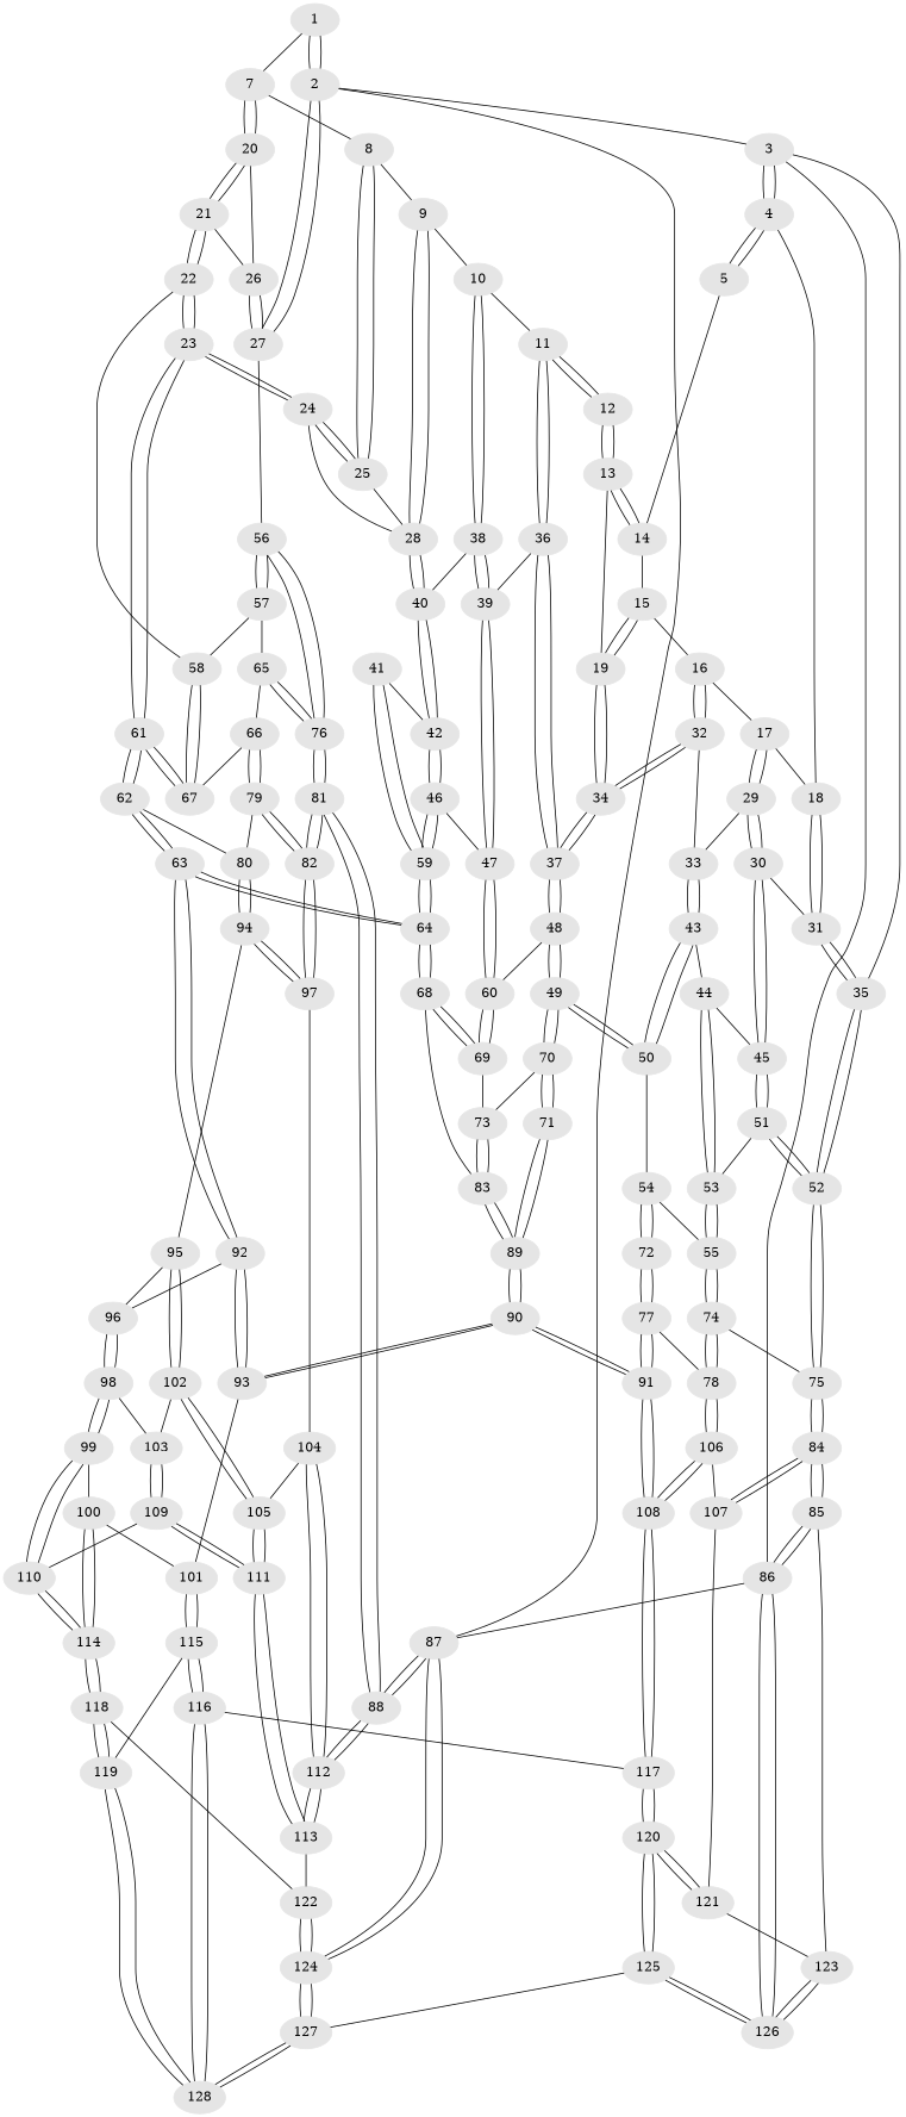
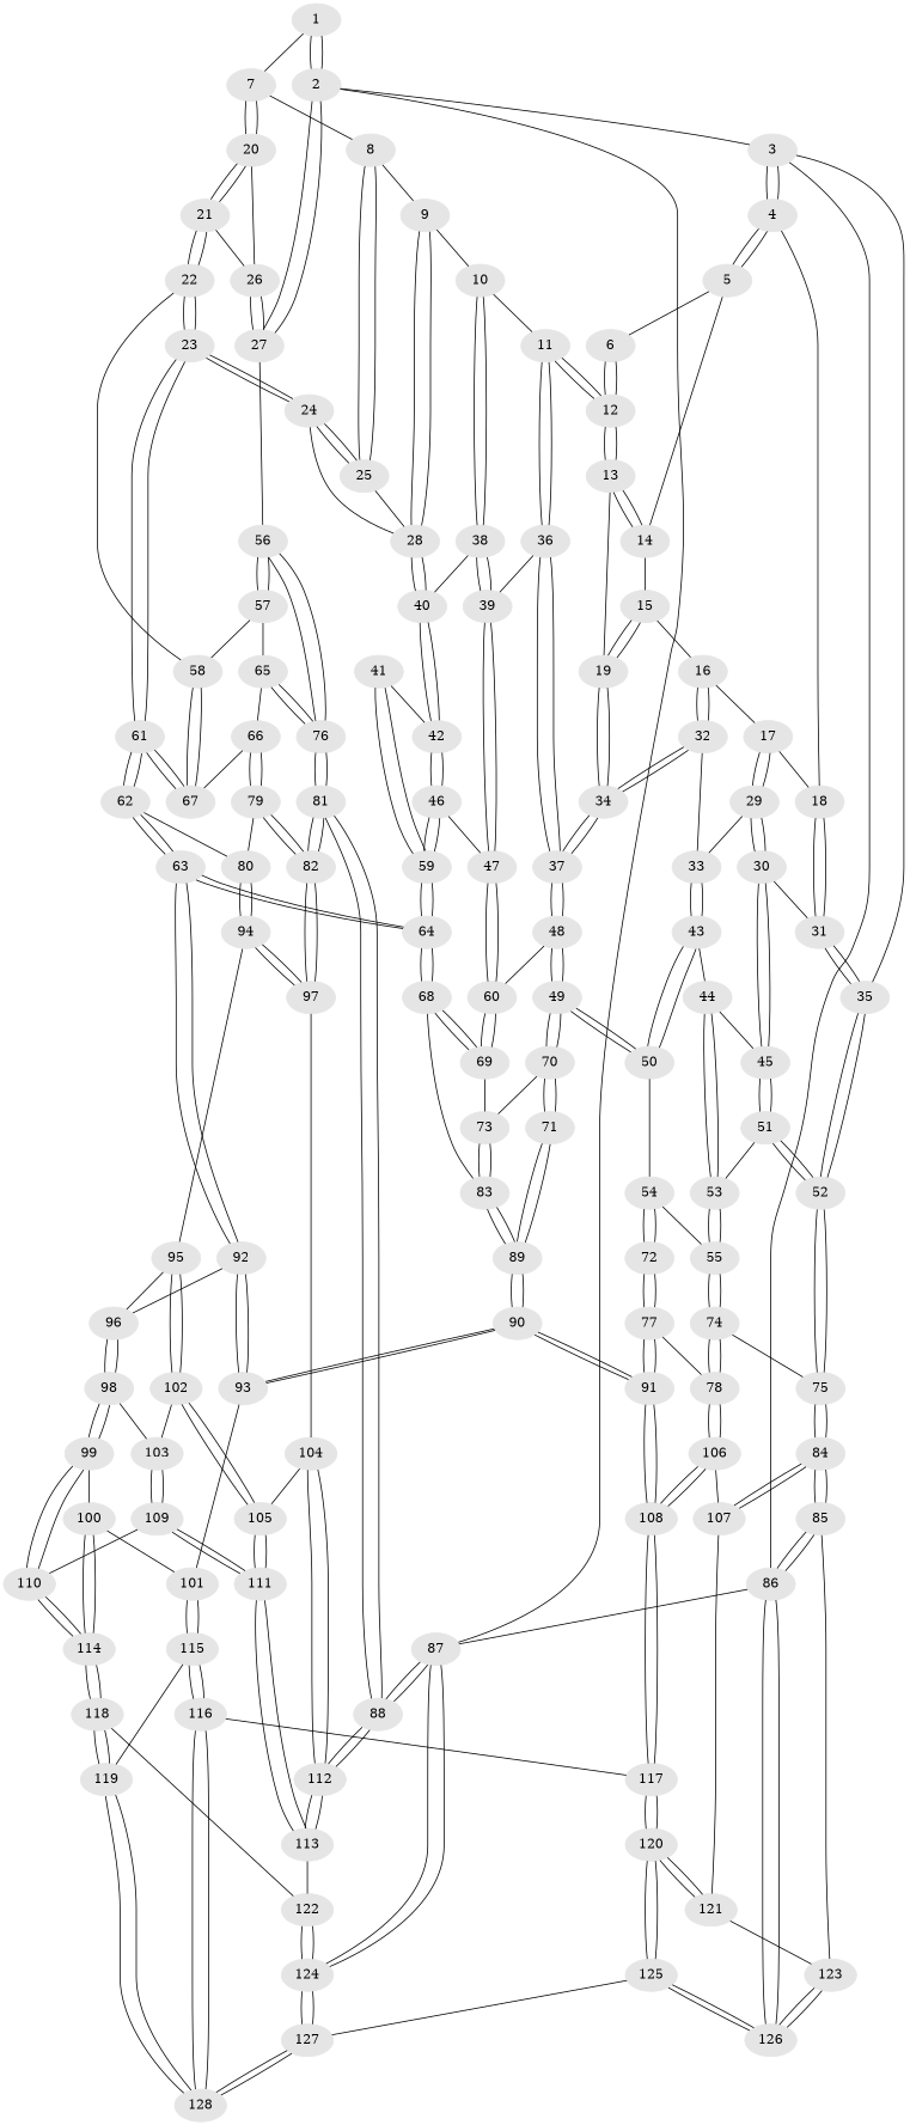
  graph {
    node [color=gray90 style=filled]
    1
    2
    7
    3
    27
    87
    8
    20
    4
    35
    86
    56
    88
    124
    5
    18
    52
    126
+   6
    14
    31
    12
    15
    13
    9
    25
    21
    26
    10
    28
    11
    38
    40
    36
    39
    37
    19
    34
    16
    17
    32
    29
    33
    30
    22
    23
    58
    24
    61
    67
    62
    41
    42
    59
    57
    76
    45
    43
    51
    44
    50
    48
    75
    47
    60
    49
    46
    64
    53
    54
    55
    69
    70
    73
    71
    72
    84
    74
    77
    78
    65
    81
    66
    68
    63
    80
    92
    94
    93
    96
    83
    79
    82
    89
    90
    91
    106
    85
    107
    108
    97
    95
    112
    104
    123
    121
    127
    113
    101
    117
    98
    115
    102
    103
    105
    99
    100
    110
    109
    114
    118
    116
    119
    111
    120
    122
    128
    125
    1 -- 2
    1 -- 2
    1 -- 7
    2 -- 3
    2 -- 27
    2 -- 27
    2 -- 87
    7 -- 8
    7 -- 20
    7 -- 20
    3 -- 4
    3 -- 4
    3 -- 35
    3 -- 86
    27 -- 56
    87 -- 88
    87 -- 88
    87 -- 124
    87 -- 124
    8 -- 9
    8 -- 25
    8 -- 25
    20 -- 21
    20 -- 21
    20 -- 26
    4 -- 5
    4 -- 5
    4 -- 18
    35 -- 52
    35 -- 52
    86 -- 87
    86 -- 126
    86 -- 126
    56 -- 57
    56 -- 57
    56 -- 76
    56 -- 76
    88 -- 112
    88 -- 112
    124 -- 127
    124 -- 127
+   5 -- 6
    5 -- 14
    18 -- 31
    18 -- 31
    52 -- 75
    52 -- 75
+   6 -- 12
+   6 -- 12
    14 -- 15
    31 -- 35
    31 -- 35
    12 -- 13
    12 -- 13
    15 -- 19
    15 -- 19
    15 -- 16
    13 -- 14
    13 -- 14
    13 -- 19
    9 -- 10
    9 -- 28
    9 -- 28
    25 -- 28
    21 -- 26
    21 -- 22
    21 -- 22
    26 -- 27
    26 -- 27
    10 -- 11
    10 -- 38
    10 -- 38
    28 -- 40
    28 -- 40
    11 -- 12
    11 -- 12
    11 -- 36
    11 -- 36
    38 -- 40
    38 -- 39
    38 -- 39
    40 -- 42
    40 -- 42
    36 -- 39
    36 -- 37
    36 -- 37
    39 -- 47
    39 -- 47
    37 -- 48
    37 -- 48
    19 -- 34
    19 -- 34
    34 -- 37
    34 -- 37
    16 -- 17
    16 -- 32
    16 -- 32
    17 -- 18
    17 -- 29
    17 -- 29
    32 -- 34
    32 -- 34
    32 -- 33
    29 -- 33
    29 -- 30
    29 -- 30
    33 -- 43
    33 -- 43
    30 -- 31
    30 -- 45
    30 -- 45
    22 -- 23
    22 -- 23
    22 -- 58
    23 -- 24
    23 -- 24
    23 -- 61
    23 -- 61
    58 -- 67
    58 -- 67
    24 -- 25
    24 -- 25
    24 -- 28
    61 -- 67
    61 -- 67
    61 -- 62
    61 -- 62
    62 -- 63
    62 -- 63
    62 -- 80
    41 -- 42
    41 -- 59
    41 -- 59
    42 -- 46
    42 -- 46
    59 -- 64
    59 -- 64
    57 -- 58
    57 -- 65
    76 -- 81
    76 -- 81
    45 -- 51
    45 -- 51
    43 -- 44
    43 -- 50
    43 -- 50
    51 -- 52
    51 -- 52
    51 -- 53
    44 -- 45
    44 -- 53
    44 -- 53
    50 -- 54
    48 -- 60
    48 -- 49
    48 -- 49
    75 -- 84
    75 -- 84
    47 -- 60
    47 -- 60
    60 -- 69
    60 -- 69
    49 -- 50
    49 -- 50
    49 -- 70
    49 -- 70
    46 -- 59
    46 -- 59
    46 -- 47
    64 -- 68
    64 -- 68
    53 -- 55
    53 -- 55
    54 -- 55
    54 -- 72
    54 -- 72
    55 -- 74
    55 -- 74
    69 -- 73
    70 -- 73
    70 -- 71
    70 -- 71
    73 -- 83
    73 -- 83
    71 -- 89
    71 -- 89
    72 -- 77
    72 -- 77
    84 -- 85
    84 -- 85
    84 -- 107
    84 -- 107
    74 -- 75
    74 -- 78
    74 -- 78
    77 -- 78
    77 -- 91
    77 -- 91
    78 -- 106
    78 -- 106
    65 -- 76
    65 -- 76
    65 -- 66
    81 -- 88
    81 -- 88
    81 -- 82
    81 -- 82
    66 -- 67
    66 -- 79
    66 -- 79
    68 -- 69
    68 -- 69
    68 -- 83
    63 -- 64
    63 -- 64
    63 -- 92
    63 -- 92
    80 -- 94
    80 -- 94
    92 -- 93
    92 -- 93
    92 -- 96
    94 -- 97
    94 -- 97
    94 -- 95
    93 -- 101
    96 -- 98
    96 -- 98
    83 -- 89
    83 -- 89
    79 -- 80
    79 -- 82
    79 -- 82
    82 -- 97
    82 -- 97
    89 -- 90
    89 -- 90
    90 -- 93
    90 -- 93
    90 -- 91
    90 -- 91
    91 -- 108
    91 -- 108
    106 -- 107
    106 -- 108
    106 -- 108
    85 -- 86
    85 -- 86
    85 -- 123
    107 -- 121
    108 -- 117
    108 -- 117
    97 -- 104
    95 -- 96
    95 -- 102
    95 -- 102
    112 -- 113
    112 -- 113
    104 -- 112
    104 -- 112
    104 -- 105
    123 -- 126
    123 -- 126
    121 -- 123
    127 -- 128
    127 -- 128
    113 -- 122
    101 -- 115
    101 -- 115
    117 -- 120
    117 -- 120
    98 -- 103
    98 -- 99
    98 -- 99
    115 -- 116
    115 -- 116
    115 -- 119
    102 -- 103
    102 -- 105
    102 -- 105
    103 -- 109
    103 -- 109
    105 -- 111
    105 -- 111
    99 -- 100
    99 -- 110
    99 -- 110
    100 -- 101
    100 -- 114
    100 -- 114
    110 -- 114
    110 -- 114
    109 -- 110
    109 -- 111
    109 -- 111
    114 -- 118
    114 -- 118
    118 -- 119
    118 -- 119
    118 -- 122
    116 -- 117
    116 -- 128
    116 -- 128
    119 -- 128
    119 -- 128
    111 -- 113
    111 -- 113
    120 -- 121
    120 -- 121
    120 -- 125
    120 -- 125
    122 -- 124
    122 -- 124
    125 -- 126
    125 -- 126
    125 -- 127
  }
